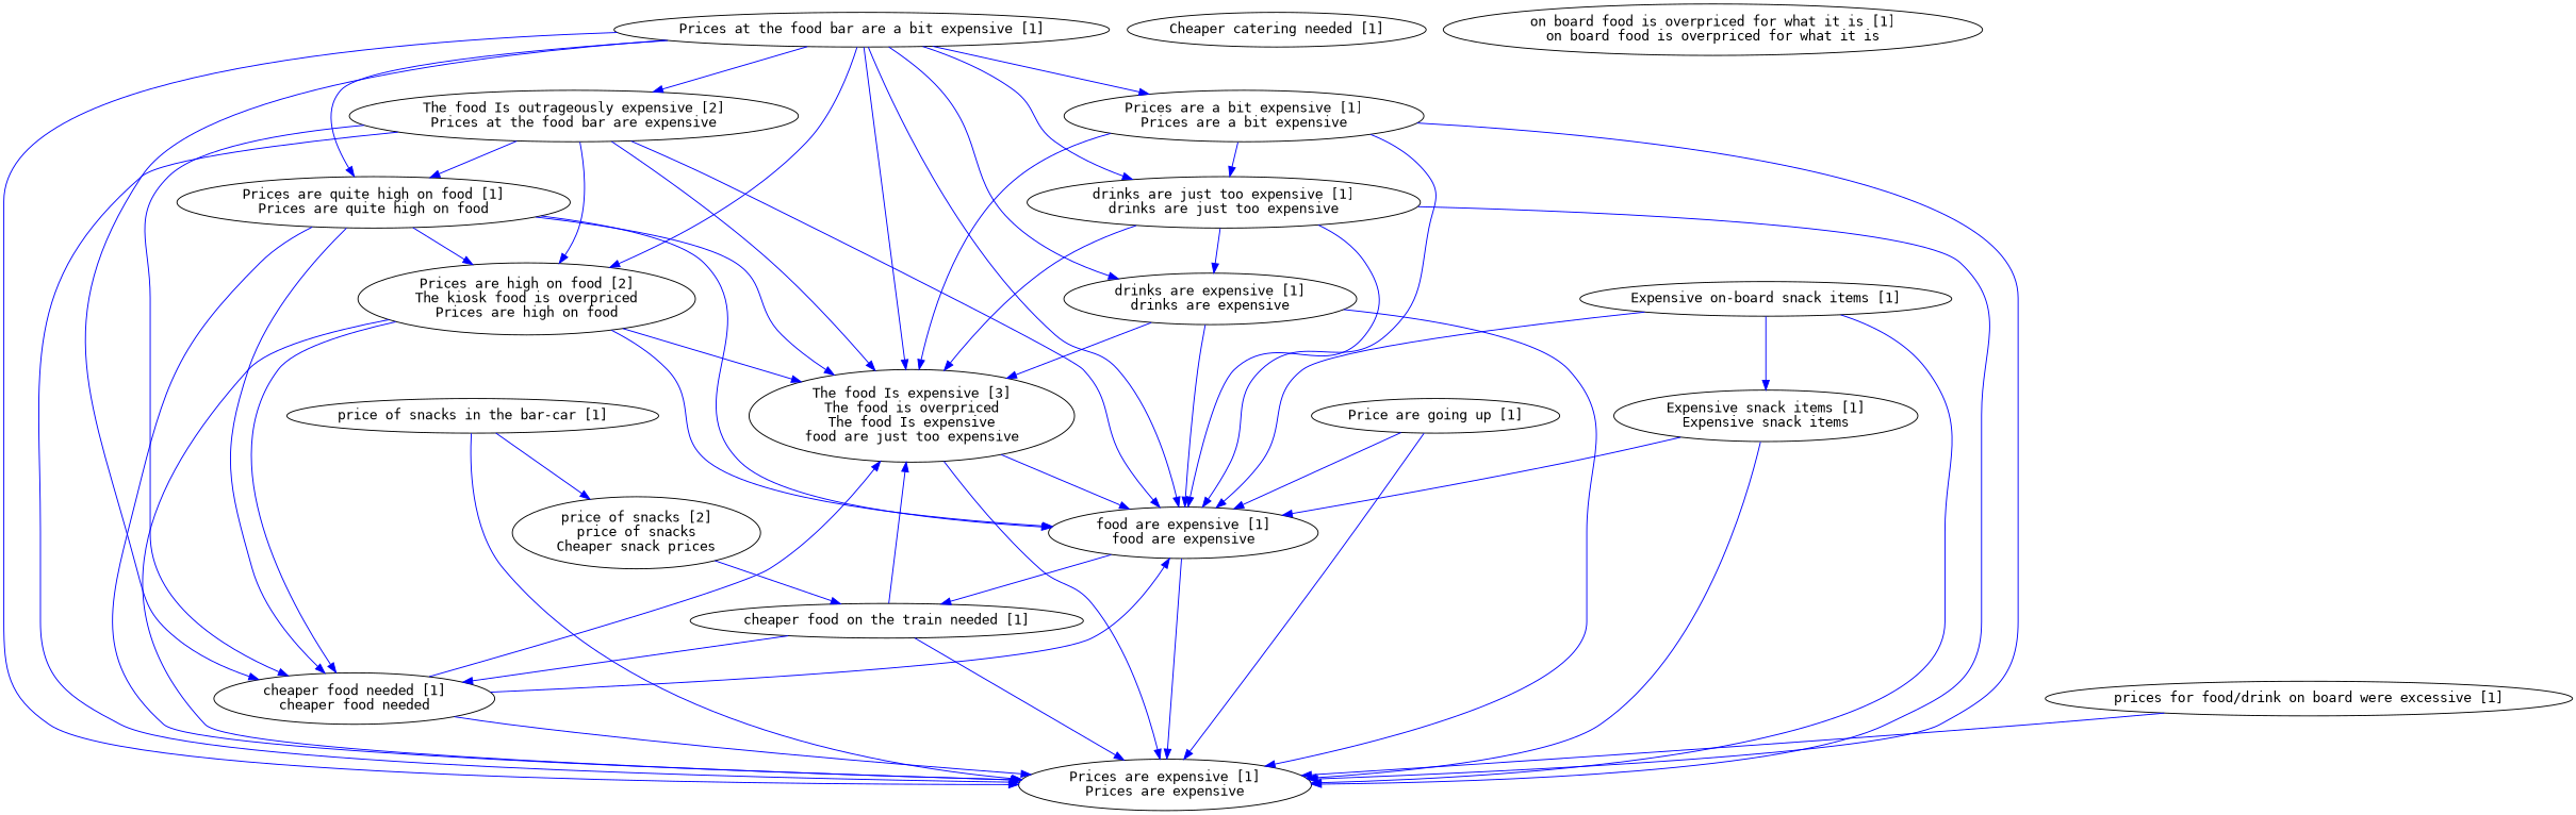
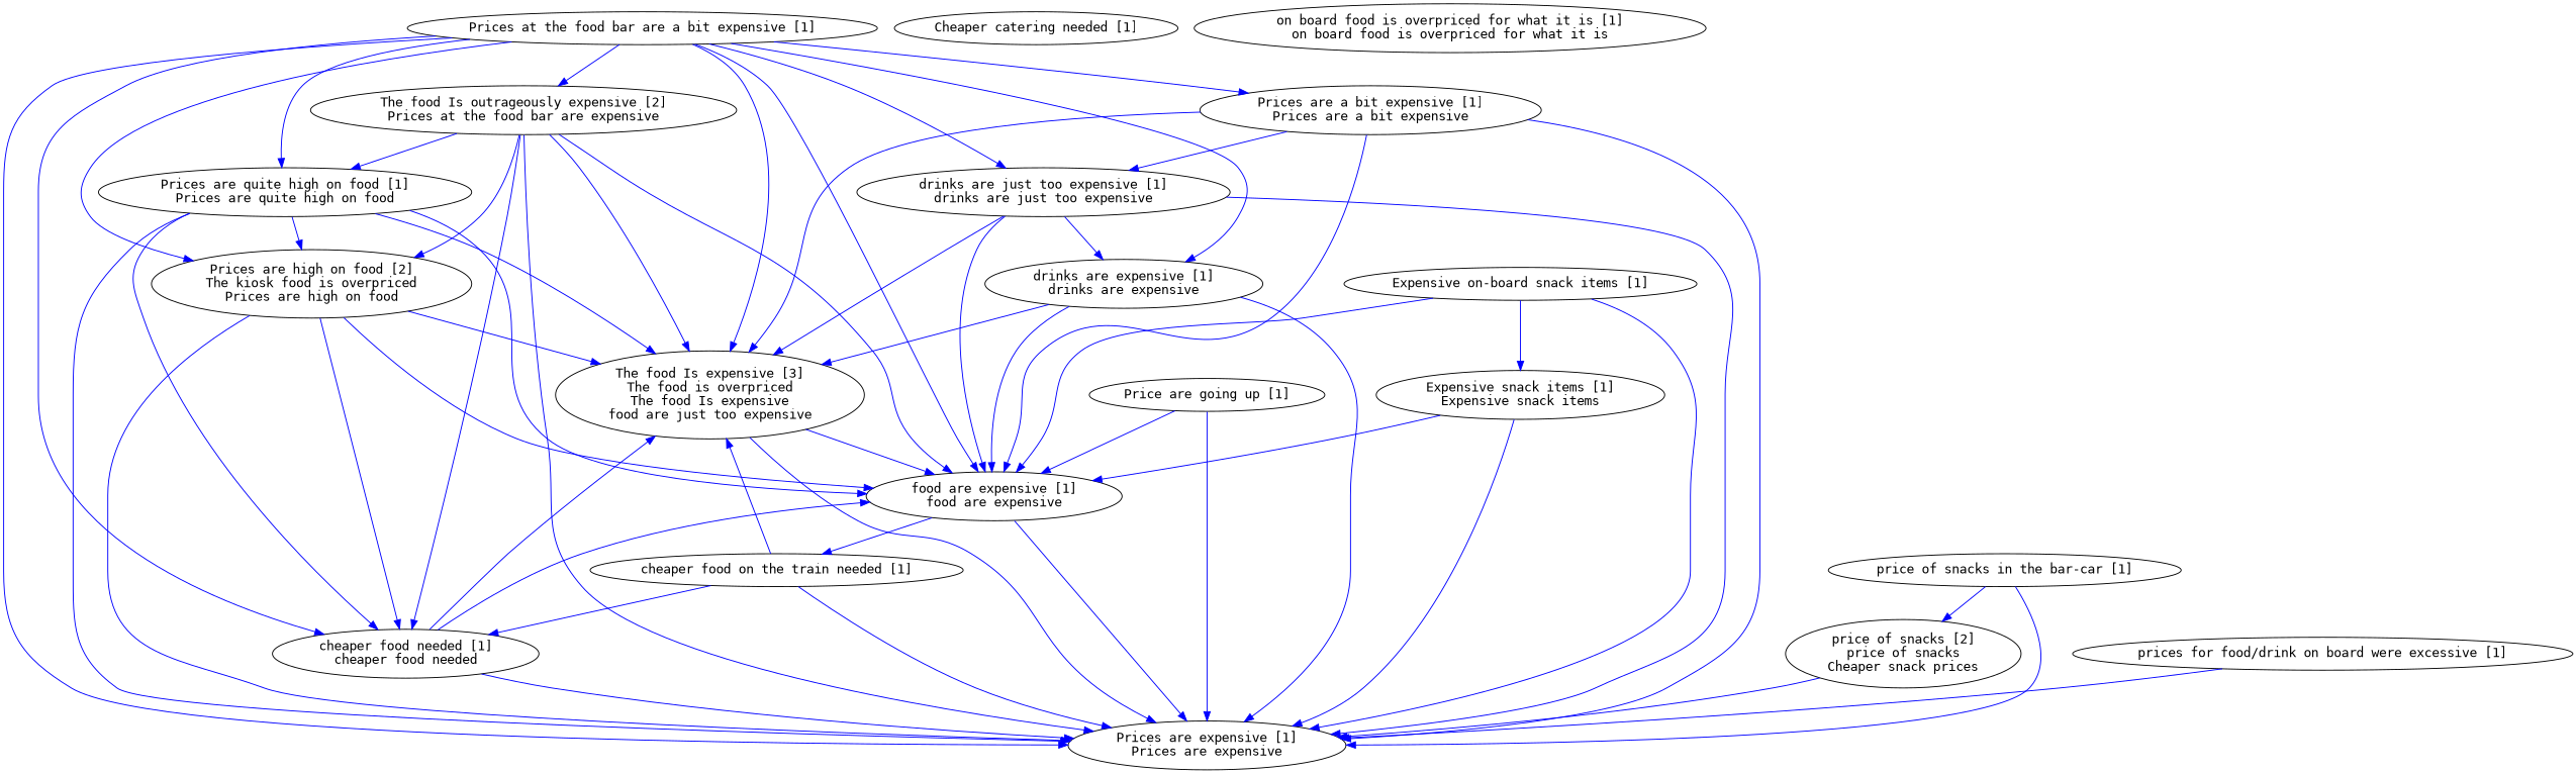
  digraph {
    fontname="DejaVu Sans Mono"
    node [fontname="DejaVu Sans Mono"]
    edge [color=blue fontname="DejaVu Sans Mono"]
    "Prices are high on food [2]\nThe kiosk food is overpriced\nPrices are high on food"
    "The food Is expensive [3]\nThe food is overpriced\nThe food Is expensive\nfood are just too expensive"
    "Prices are expensive [1]\nPrices are expensive"
    "cheaper food needed [1]\ncheaper food needed"
    "food are expensive [1]\nfood are expensive"
    "cheaper food on the train needed [1]"
    "price of snacks [2]\nprice of snacks\nCheaper snack prices"
    "The food Is outrageously expensive [2]\nPrices at the food bar are expensive"
    "Prices are quite high on food [1]\nPrices are quite high on food"
    "Cheaper catering needed [1]"
    "Expensive on-board snack items [1]"
    "Expensive snack items [1]\nExpensive snack items"
    "Price are going up [1]"
    "Prices at the food bar are a bit expensive [1]"
    "Prices are a bit expensive [1]\nPrices are a bit expensive"
    "drinks are just too expensive [1]\ndrinks are just too expensive"
    "drinks are expensive [1]\ndrinks are expensive"
    "on board food is overpriced for what it is [1]\non board food is overpriced for what it is"
    "price of snacks in the bar-car [1]"
    "prices for food/drink on board were excessive [1]"
    "Prices are high on food [2]\nThe kiosk food is overpriced\nPrices are high on food" -> "The food Is expensive [3]\nThe food is overpriced\nThe food Is expensive\nfood are just too expensive"
    "Prices are high on food [2]\nThe kiosk food is overpriced\nPrices are high on food" -> "Prices are expensive [1]\nPrices are expensive"
    "Prices are high on food [2]\nThe kiosk food is overpriced\nPrices are high on food" -> "cheaper food needed [1]\ncheaper food needed"
    "Prices are high on food [2]\nThe kiosk food is overpriced\nPrices are high on food" -> "food are expensive [1]\nfood are expensive"
    "The food Is expensive [3]\nThe food is overpriced\nThe food Is expensive\nfood are just too expensive" -> "Prices are expensive [1]\nPrices are expensive"
    "The food Is expensive [3]\nThe food is overpriced\nThe food Is expensive\nfood are just too expensive" -> "food are expensive [1]\nfood are expensive"
    "cheaper food needed [1]\ncheaper food needed" -> "The food Is expensive [3]\nThe food is overpriced\nThe food Is expensive\nfood are just too expensive"
    "cheaper food needed [1]\ncheaper food needed" -> "Prices are expensive [1]\nPrices are expensive"
    "cheaper food needed [1]\ncheaper food needed" -> "food are expensive [1]\nfood are expensive"
    "food are expensive [1]\nfood are expensive" -> "Prices are expensive [1]\nPrices are expensive"
    "food are expensive [1]\nfood are expensive" -> "cheaper food on the train needed [1]"
    "cheaper food on the train needed [1]" -> "The food Is expensive [3]\nThe food is overpriced\nThe food Is expensive\nfood are just too expensive"
    "cheaper food on the train needed [1]" -> "Prices are expensive [1]\nPrices are expensive"
    "cheaper food on the train needed [1]" -> "cheaper food needed [1]\ncheaper food needed"
-   "price of snacks [2]\nprice of snacks\nCheaper snack prices" -> "cheaper food on the train needed [1]"
+   "price of snacks [2]\nprice of snacks\nCheaper snack prices" -> "Prices are expensive [1]\nPrices are expensive"
    "The food Is outrageously expensive [2]\nPrices at the food bar are expensive" -> "Prices are high on food [2]\nThe kiosk food is overpriced\nPrices are high on food"
    "The food Is outrageously expensive [2]\nPrices at the food bar are expensive" -> "The food Is expensive [3]\nThe food is overpriced\nThe food Is expensive\nfood are just too expensive"
    "The food Is outrageously expensive [2]\nPrices at the food bar are expensive" -> "Prices are expensive [1]\nPrices are expensive"
    "The food Is outrageously expensive [2]\nPrices at the food bar are expensive" -> "cheaper food needed [1]\ncheaper food needed"
    "The food Is outrageously expensive [2]\nPrices at the food bar are expensive" -> "food are expensive [1]\nfood are expensive"
    "The food Is outrageously expensive [2]\nPrices at the food bar are expensive" -> "Prices are quite high on food [1]\nPrices are quite high on food"
    "Prices are quite high on food [1]\nPrices are quite high on food" -> "Prices are high on food [2]\nThe kiosk food is overpriced\nPrices are high on food"
    "Prices are quite high on food [1]\nPrices are quite high on food" -> "The food Is expensive [3]\nThe food is overpriced\nThe food Is expensive\nfood are just too expensive"
    "Prices are quite high on food [1]\nPrices are quite high on food" -> "Prices are expensive [1]\nPrices are expensive"
    "Prices are quite high on food [1]\nPrices are quite high on food" -> "cheaper food needed [1]\ncheaper food needed"
    "Prices are quite high on food [1]\nPrices are quite high on food" -> "food are expensive [1]\nfood are expensive"
    "Expensive on-board snack items [1]" -> "Prices are expensive [1]\nPrices are expensive"
    "Expensive on-board snack items [1]" -> "food are expensive [1]\nfood are expensive"
    "Expensive on-board snack items [1]" -> "Expensive snack items [1]\nExpensive snack items"
    "Expensive snack items [1]\nExpensive snack items" -> "Prices are expensive [1]\nPrices are expensive"
    "Expensive snack items [1]\nExpensive snack items" -> "food are expensive [1]\nfood are expensive"
    "Price are going up [1]" -> "Prices are expensive [1]\nPrices are expensive"
    "Price are going up [1]" -> "food are expensive [1]\nfood are expensive"
    "Prices at the food bar are a bit expensive [1]" -> "Prices are high on food [2]\nThe kiosk food is overpriced\nPrices are high on food"
    "Prices at the food bar are a bit expensive [1]" -> "The food Is expensive [3]\nThe food is overpriced\nThe food Is expensive\nfood are just too expensive"
    "Prices at the food bar are a bit expensive [1]" -> "Prices are expensive [1]\nPrices are expensive"
    "Prices at the food bar are a bit expensive [1]" -> "cheaper food needed [1]\ncheaper food needed"
    "Prices at the food bar are a bit expensive [1]" -> "food are expensive [1]\nfood are expensive"
    "Prices at the food bar are a bit expensive [1]" -> "The food Is outrageously expensive [2]\nPrices at the food bar are expensive"
    "Prices at the food bar are a bit expensive [1]" -> "Prices are quite high on food [1]\nPrices are quite high on food"
    "Prices at the food bar are a bit expensive [1]" -> "Prices are a bit expensive [1]\nPrices are a bit expensive"
    "Prices at the food bar are a bit expensive [1]" -> "drinks are just too expensive [1]\ndrinks are just too expensive"
    "Prices at the food bar are a bit expensive [1]" -> "drinks are expensive [1]\ndrinks are expensive"
    "Prices are a bit expensive [1]\nPrices are a bit expensive" -> "The food Is expensive [3]\nThe food is overpriced\nThe food Is expensive\nfood are just too expensive"
    "Prices are a bit expensive [1]\nPrices are a bit expensive" -> "Prices are expensive [1]\nPrices are expensive"
    "Prices are a bit expensive [1]\nPrices are a bit expensive" -> "food are expensive [1]\nfood are expensive"
    "Prices are a bit expensive [1]\nPrices are a bit expensive" -> "drinks are just too expensive [1]\ndrinks are just too expensive"
    "drinks are just too expensive [1]\ndrinks are just too expensive" -> "The food Is expensive [3]\nThe food is overpriced\nThe food Is expensive\nfood are just too expensive"
    "drinks are just too expensive [1]\ndrinks are just too expensive" -> "Prices are expensive [1]\nPrices are expensive"
    "drinks are just too expensive [1]\ndrinks are just too expensive" -> "food are expensive [1]\nfood are expensive"
    "drinks are just too expensive [1]\ndrinks are just too expensive" -> "drinks are expensive [1]\ndrinks are expensive"
    "drinks are expensive [1]\ndrinks are expensive" -> "The food Is expensive [3]\nThe food is overpriced\nThe food Is expensive\nfood are just too expensive"
    "drinks are expensive [1]\ndrinks are expensive" -> "Prices are expensive [1]\nPrices are expensive"
    "drinks are expensive [1]\ndrinks are expensive" -> "food are expensive [1]\nfood are expensive"
    "price of snacks in the bar-car [1]" -> "Prices are expensive [1]\nPrices are expensive"
    "price of snacks in the bar-car [1]" -> "price of snacks [2]\nprice of snacks\nCheaper snack prices"
    "prices for food/drink on board were excessive [1]" -> "Prices are expensive [1]\nPrices are expensive"
  }
